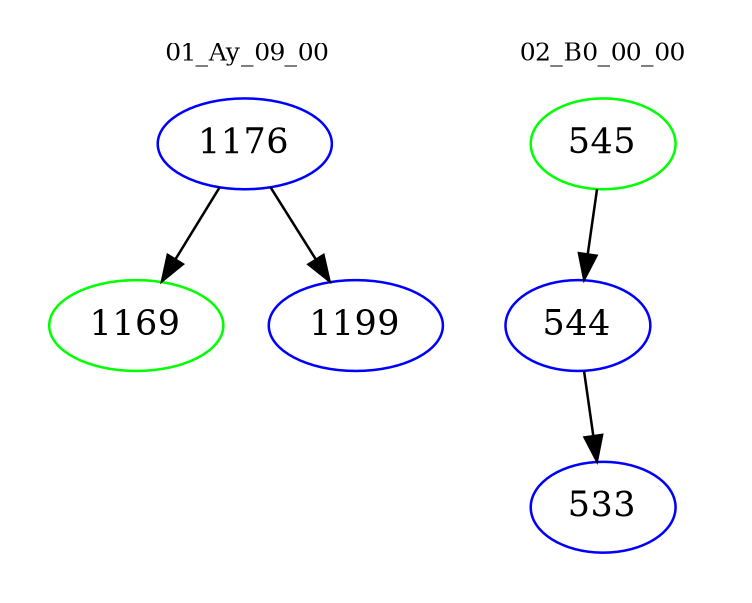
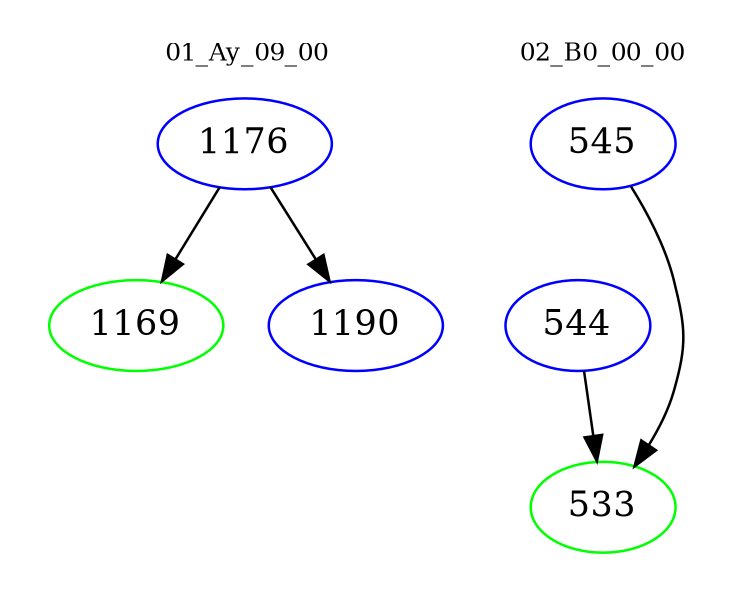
  digraph {
    fontname="DejaVu Serif"
    node [color=blue fontname="DejaVu Serif"]
    edge [color=black fontname="DejaVu Serif"]
    n1 [color=green label=1169]
    n2 [label=1176]
-   n3 [label=1199]
-   n4 [color=green label=545]
+   n3 [label=1190]
+   n4 [label=545]
    n5 [label=544]
-   n6 [label=533]
+   n6 [color=green label=533]
    subgraph cluster_1 {
      color=white
      fontsize=10
      label="01_Ay_09_00"
      n1
      n2
      n3
    }
    subgraph cluster_2 {
      color=white
      fontsize=10
      label="02_B0_00_00"
      n4
      n5
      n6
    }
    n2 -> n1
    n2 -> n3
-   n4 -> n5
+   n4 -> n6
    n5 -> n6
  }
